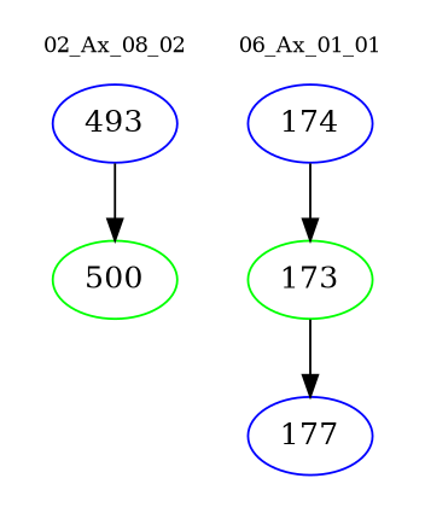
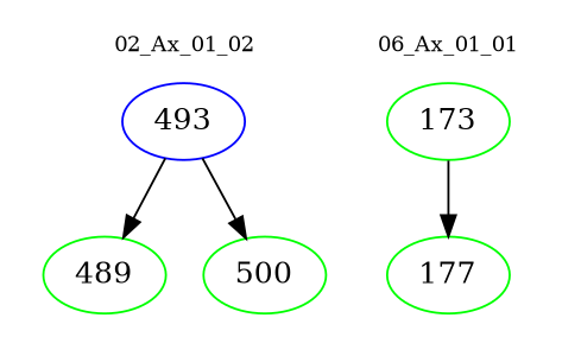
  digraph {
    node [color=blue]
    edge [color=black]
    n1 [label=493]
+   n2 [color=green label=489]
    n3 [color=green label=500]
-   n4 [label=174]
    n5 [color=green label=173]
-   n6 [label=177]
+   n6 [color=green label=177]
    subgraph cluster_1 {
      color=white
      fontsize=10
-     label="02_Ax_08_02"
+     label="02_Ax_01_02"
      n1
+     n2
      n3
    }
    subgraph cluster_2 {
      color=white
      fontsize=10
      label="06_Ax_01_01"
-     n4
      n5
      n6
    }
+   n1 -> n2
    n1 -> n3
-   n4 -> n5
    n5 -> n6
  }
